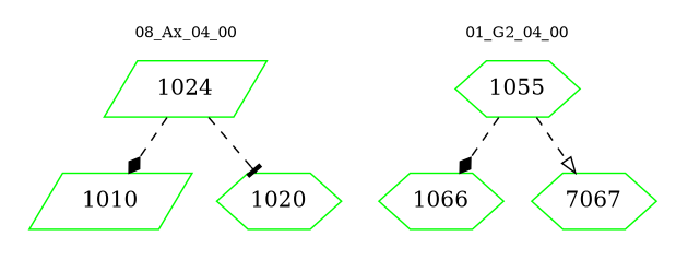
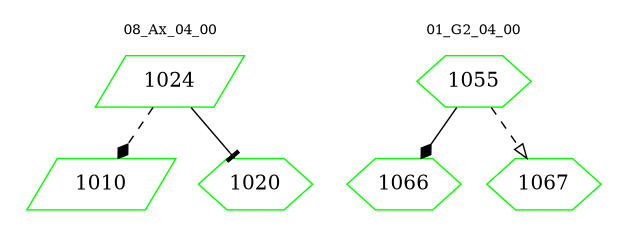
  digraph {
    node [color=green shape=hexagon]
    edge [arrowhead=diamond color=black style=dashed]
    n1 [label=1024 shape=parallelogram]
    n2 [label=1010 shape=parallelogram]
    n3 [label=1020]
    n4 [label=1055]
    n5 [label=1066]
-   n6 [label=7067]
+   n6 [label=1067]
    subgraph cluster_1 {
      color=white
      fontsize=10
      label="08_Ax_04_00"
      n1
      n2
      n3
    }
    subgraph cluster_2 {
      color=white
      fontsize=10
      label="01_G2_04_00"
      n4
      n5
      n6
    }
    n1 -> n2
-   n1 -> n3 [arrowhead=tee]
-   n4 -> n5
+   n1 -> n3 [arrowhead=tee style=solid]
+   n4 -> n5 [style=solid]
    n4 -> n6 [arrowhead=onormal]
  }
